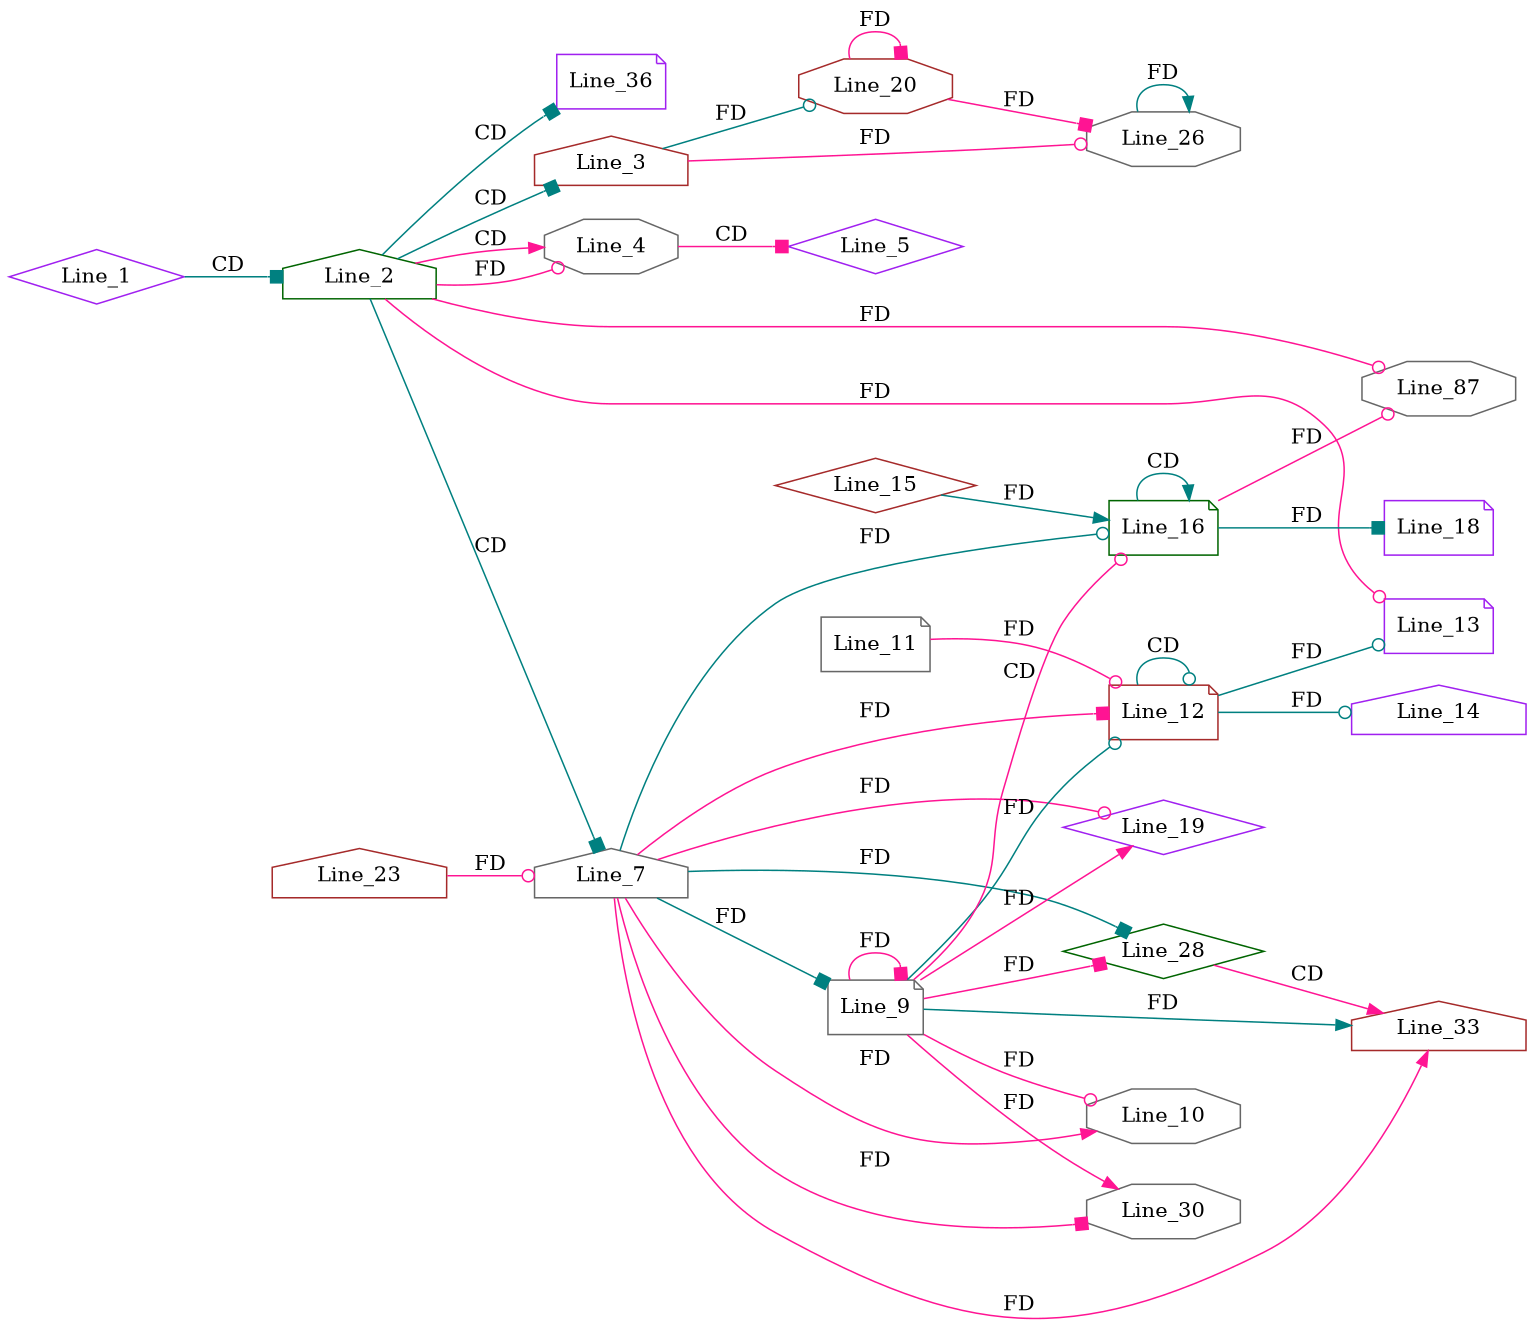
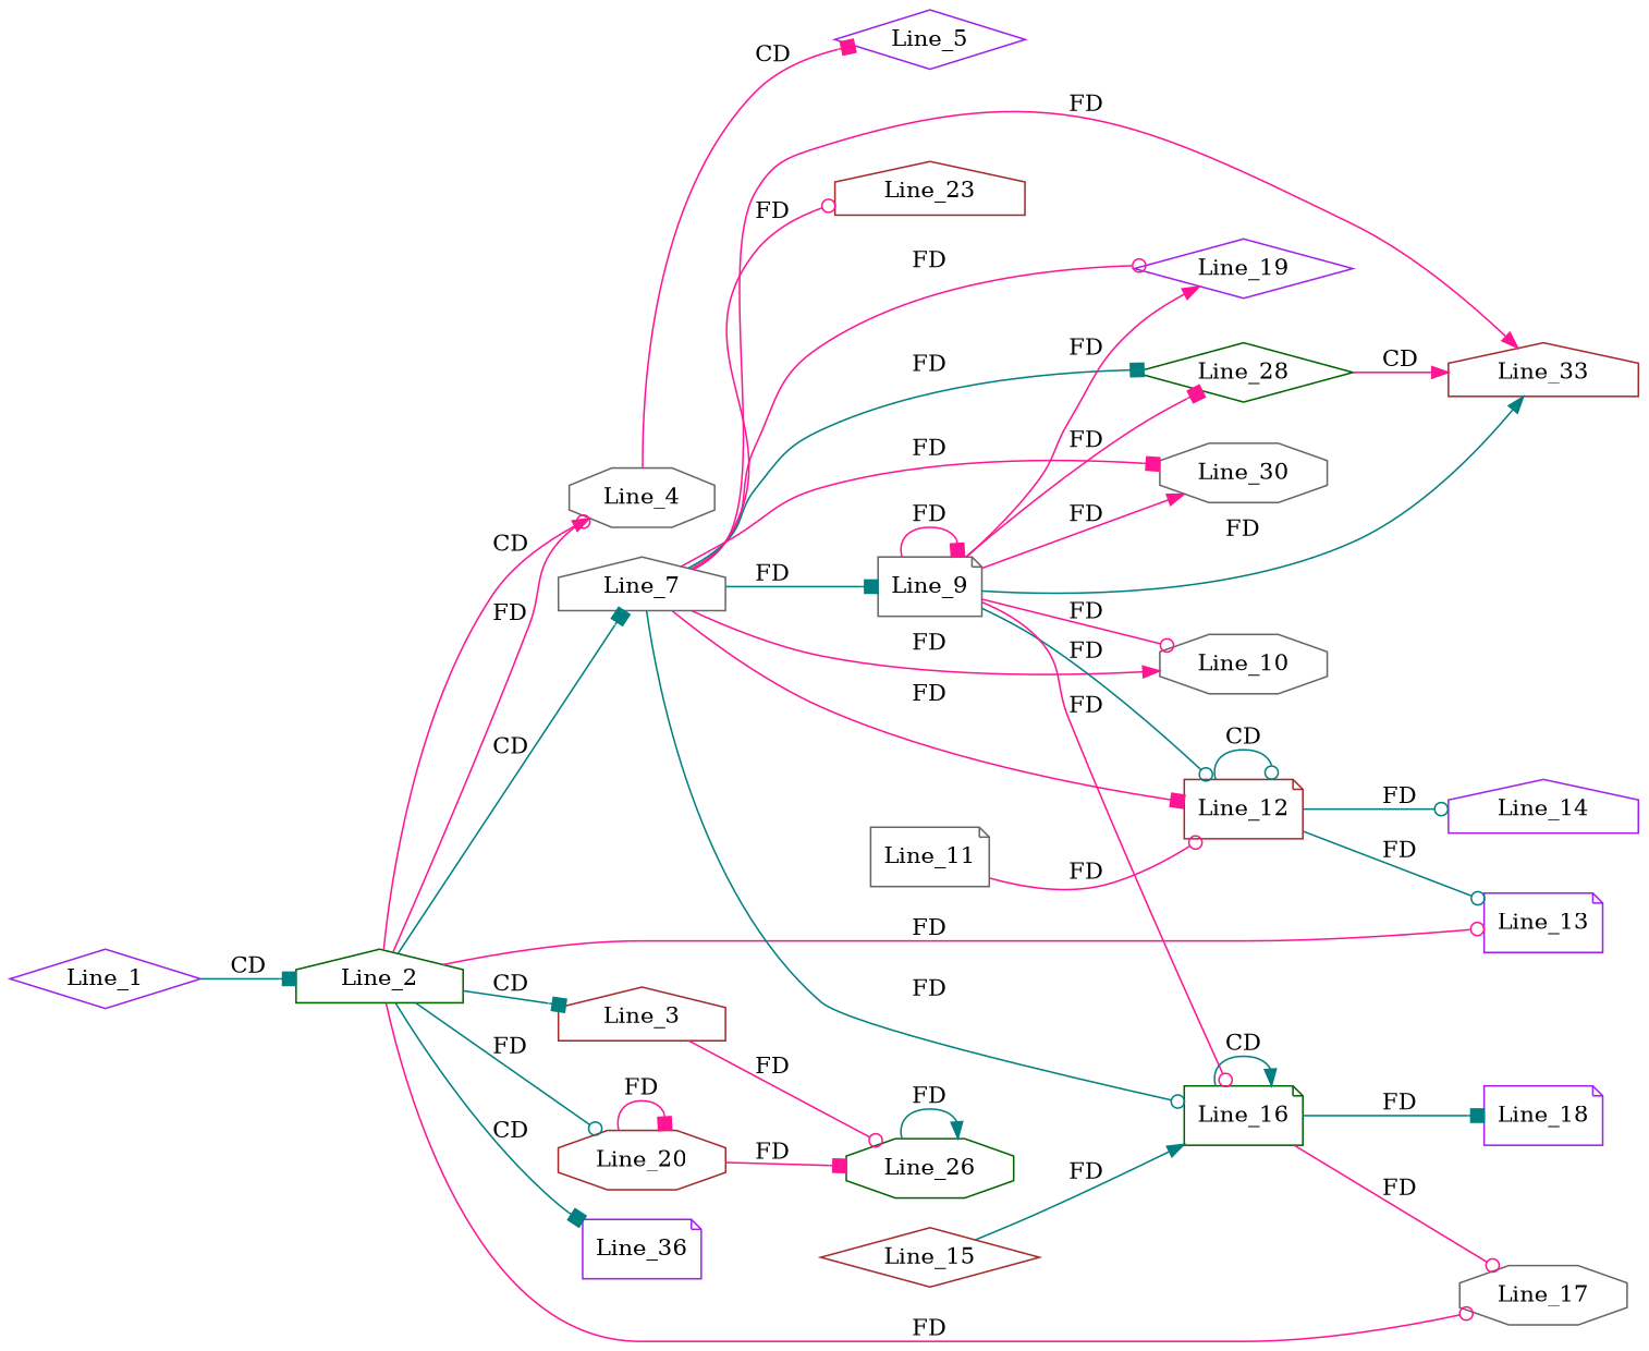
  digraph {
    rankdir=LR
    node [color=purple shape=note]
    edge [arrowhead=odot color=deeppink]
    Line_1 [shape=diamond]
    Line_2 [color=darkgreen shape=house]
    Line_3 [color=brown shape=house]
    Line_4 [color=gray40 shape=octagon]
    Line_7 [color=gray40 shape=house]
    Line_13
-   Line_17 [color=gray40 shape=octagon label=Line_87]
+   Line_17 [color=gray40 shape=octagon]
    Line_36
    Line_20 [color=brown shape=octagon]
-   Line_26 [color=gray40 shape=octagon]
+   Line_26 [color=darkgreen shape=octagon]
    Line_5 [shape=diamond]
    Line_9 [color=gray40]
    Line_10 [color=gray40 shape=octagon]
    Line_12 [color=brown]
    Line_16 [color=darkgreen]
    Line_19 [shape=diamond]
    Line_23 [color=brown shape=house]
    Line_28 [color=darkgreen shape=diamond]
    Line_30 [color=gray40 shape=octagon]
    Line_33 [color=brown shape=house]
    Line_14 [shape=house]
    Line_18
    Line_11 [color=gray40]
    Line_15 [color=brown shape=diamond]
    Line_1 -> Line_2 [arrowhead=box color=teal label=CD]
    Line_2 -> Line_3 [arrowhead=box color=teal label=CD]
    Line_2 -> Line_4 [arrowhead=normal label=CD]
    Line_2 -> Line_4 [label=FD]
    Line_2 -> Line_7 [arrowhead=box color=teal label=CD]
    Line_2 -> Line_13 [label=FD]
    Line_2 -> Line_17 [label=FD]
    Line_2 -> Line_36 [arrowhead=box color=teal label=CD]
-   Line_3 -> Line_20 [color=teal label=FD]
+   Line_2 -> Line_20 [color=teal label=FD]
    Line_3 -> Line_26 [label=FD]
    Line_4 -> Line_5 [arrowhead=box label=CD]
    Line_7 -> Line_9 [arrowhead=box color=teal label=FD]
    Line_7 -> Line_10 [arrowhead=normal label=FD]
    Line_7 -> Line_12 [arrowhead=box label=FD]
    Line_7 -> Line_16 [color=teal label=FD]
    Line_7 -> Line_19 [label=FD]
-   Line_23 -> Line_7 [label=FD]
+   Line_7 -> Line_23 [label=FD]
    Line_7 -> Line_28 [arrowhead=box color=teal label=FD]
    Line_7 -> Line_30 [arrowhead=box label=FD]
    Line_7 -> Line_33 [arrowhead=normal label=FD]
    Line_20 -> Line_20 [arrowhead=box label=FD]
    Line_20 -> Line_26 [arrowhead=box label=FD]
    Line_26 -> Line_26 [arrowhead=normal color=teal label=FD]
    Line_9 -> Line_9 [arrowhead=box label=FD]
    Line_9 -> Line_10 [label=FD]
    Line_9 -> Line_12 [color=teal label=FD]
-   Line_9 -> Line_16 [label=CD]
+   Line_9 -> Line_16 [label=FD]
    Line_9 -> Line_19 [arrowhead=normal label=FD]
    Line_9 -> Line_28 [arrowhead=box label=FD]
    Line_9 -> Line_30 [arrowhead=normal label=FD]
    Line_9 -> Line_33 [arrowhead=normal color=teal label=FD]
    Line_12 -> Line_13 [color=teal label=FD]
    Line_12 -> Line_12 [color=teal label=CD]
    Line_12 -> Line_14 [color=teal label=FD]
    Line_16 -> Line_17 [label=FD]
    Line_16 -> Line_16 [arrowhead=normal color=teal label=CD]
    Line_16 -> Line_18 [arrowhead=box color=teal label=FD]
    Line_28 -> Line_33 [arrowhead=normal label=CD]
    Line_11 -> Line_12 [label=FD]
    Line_15 -> Line_16 [arrowhead=normal color=teal label=FD]
  }
